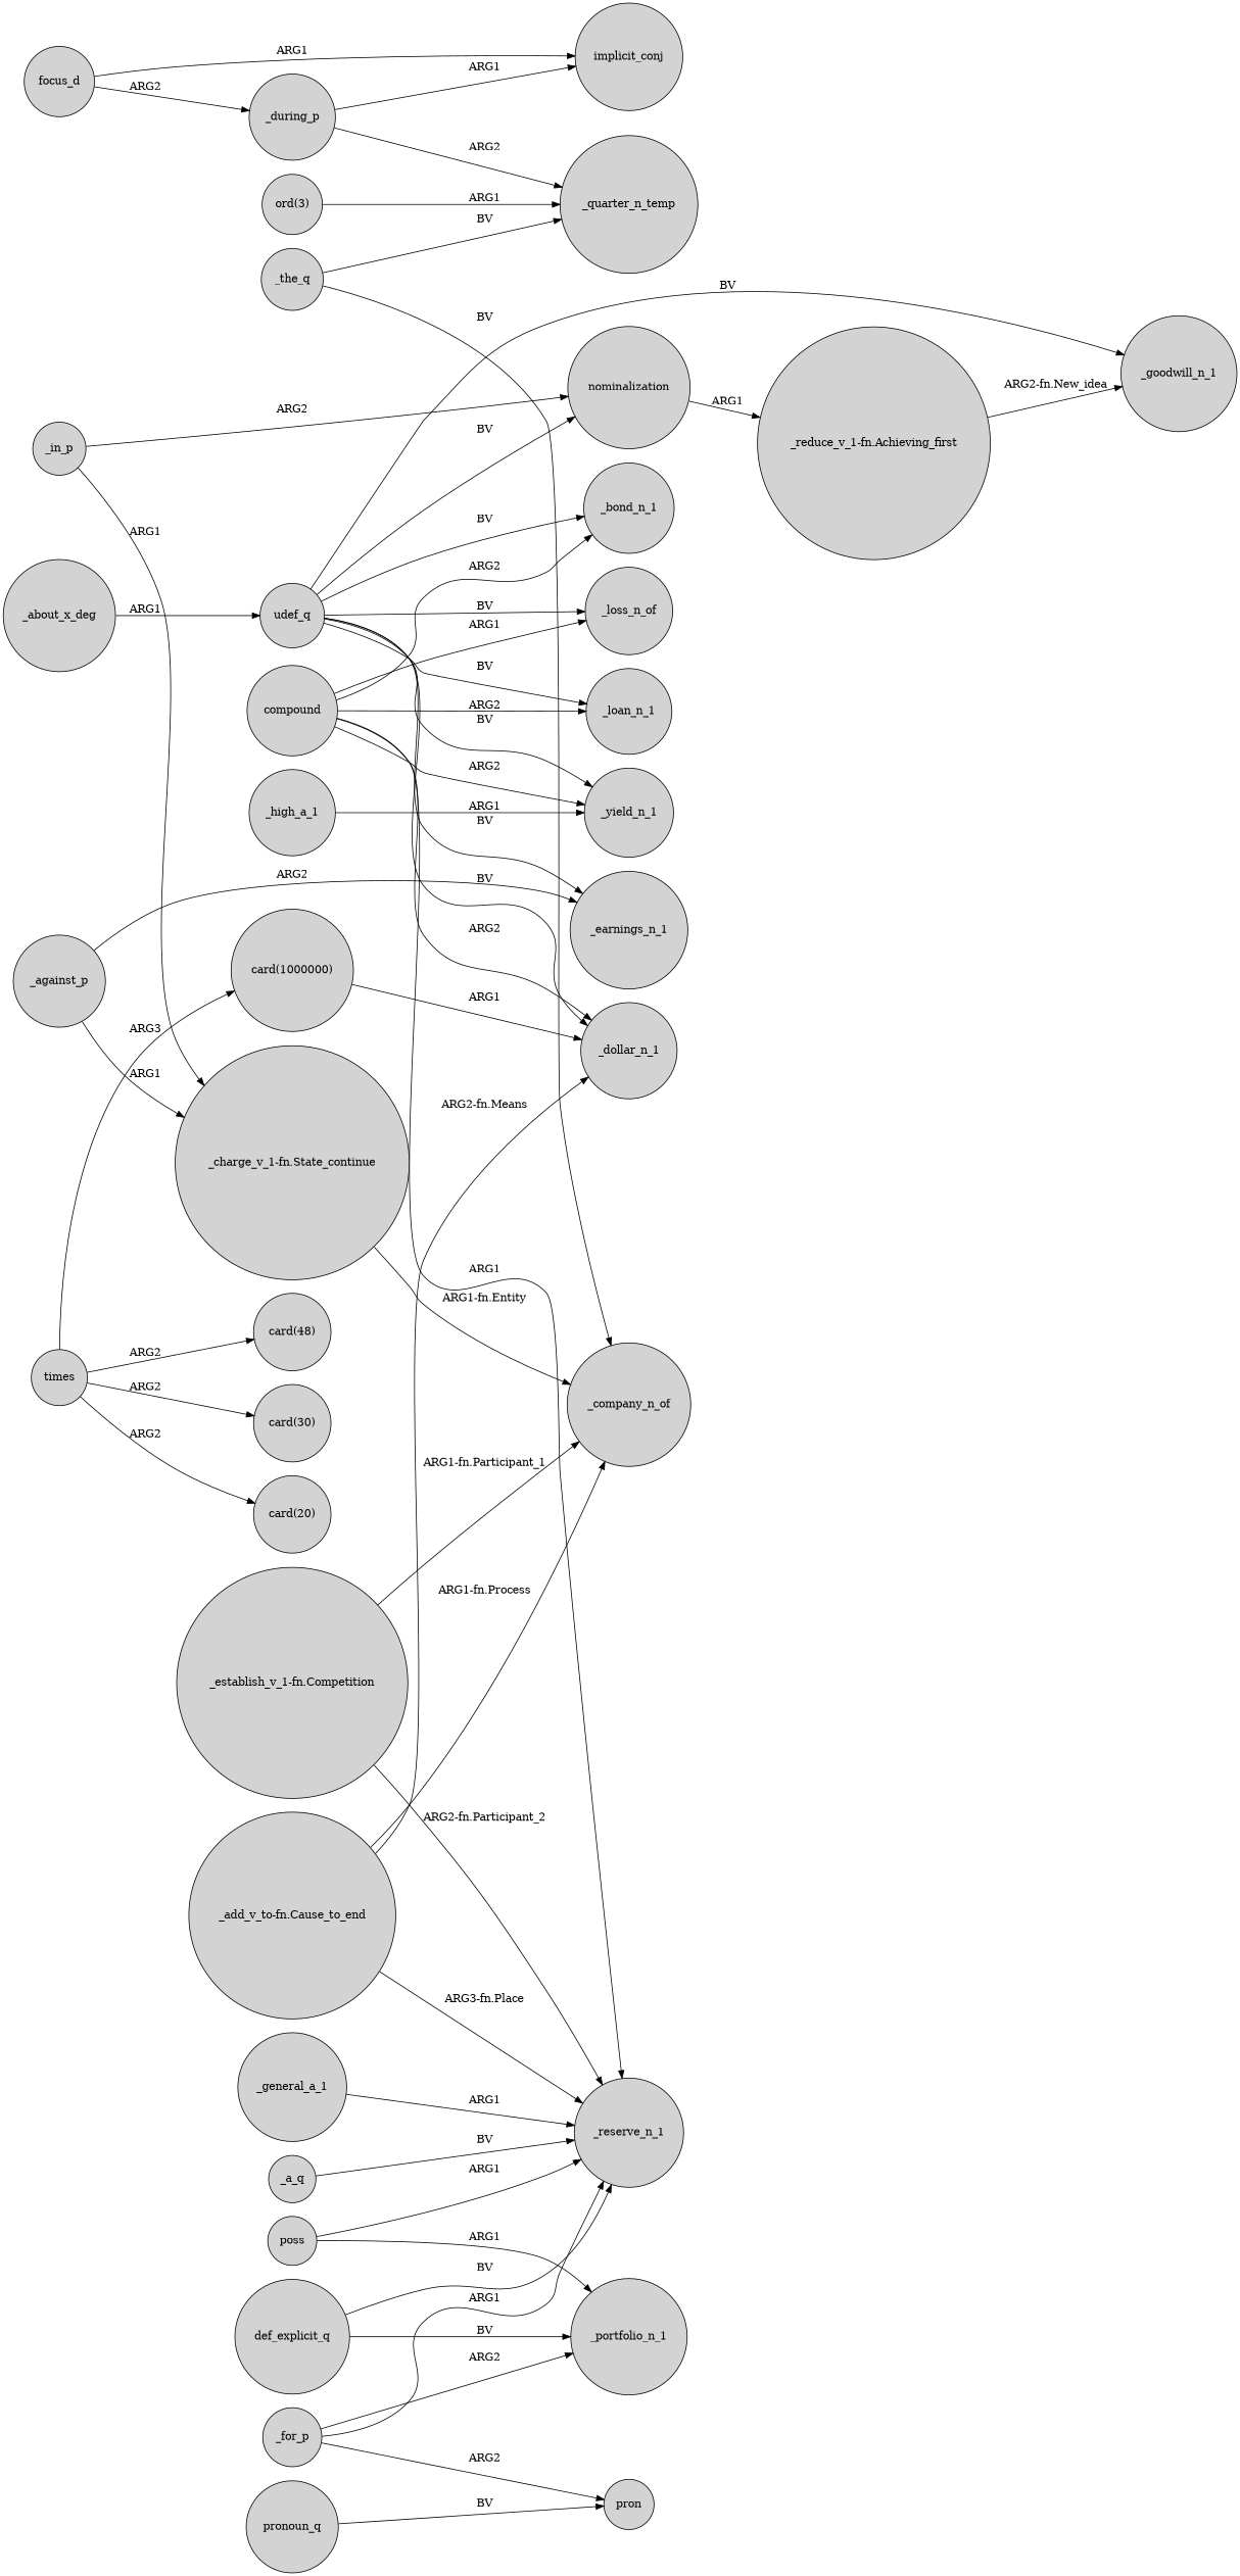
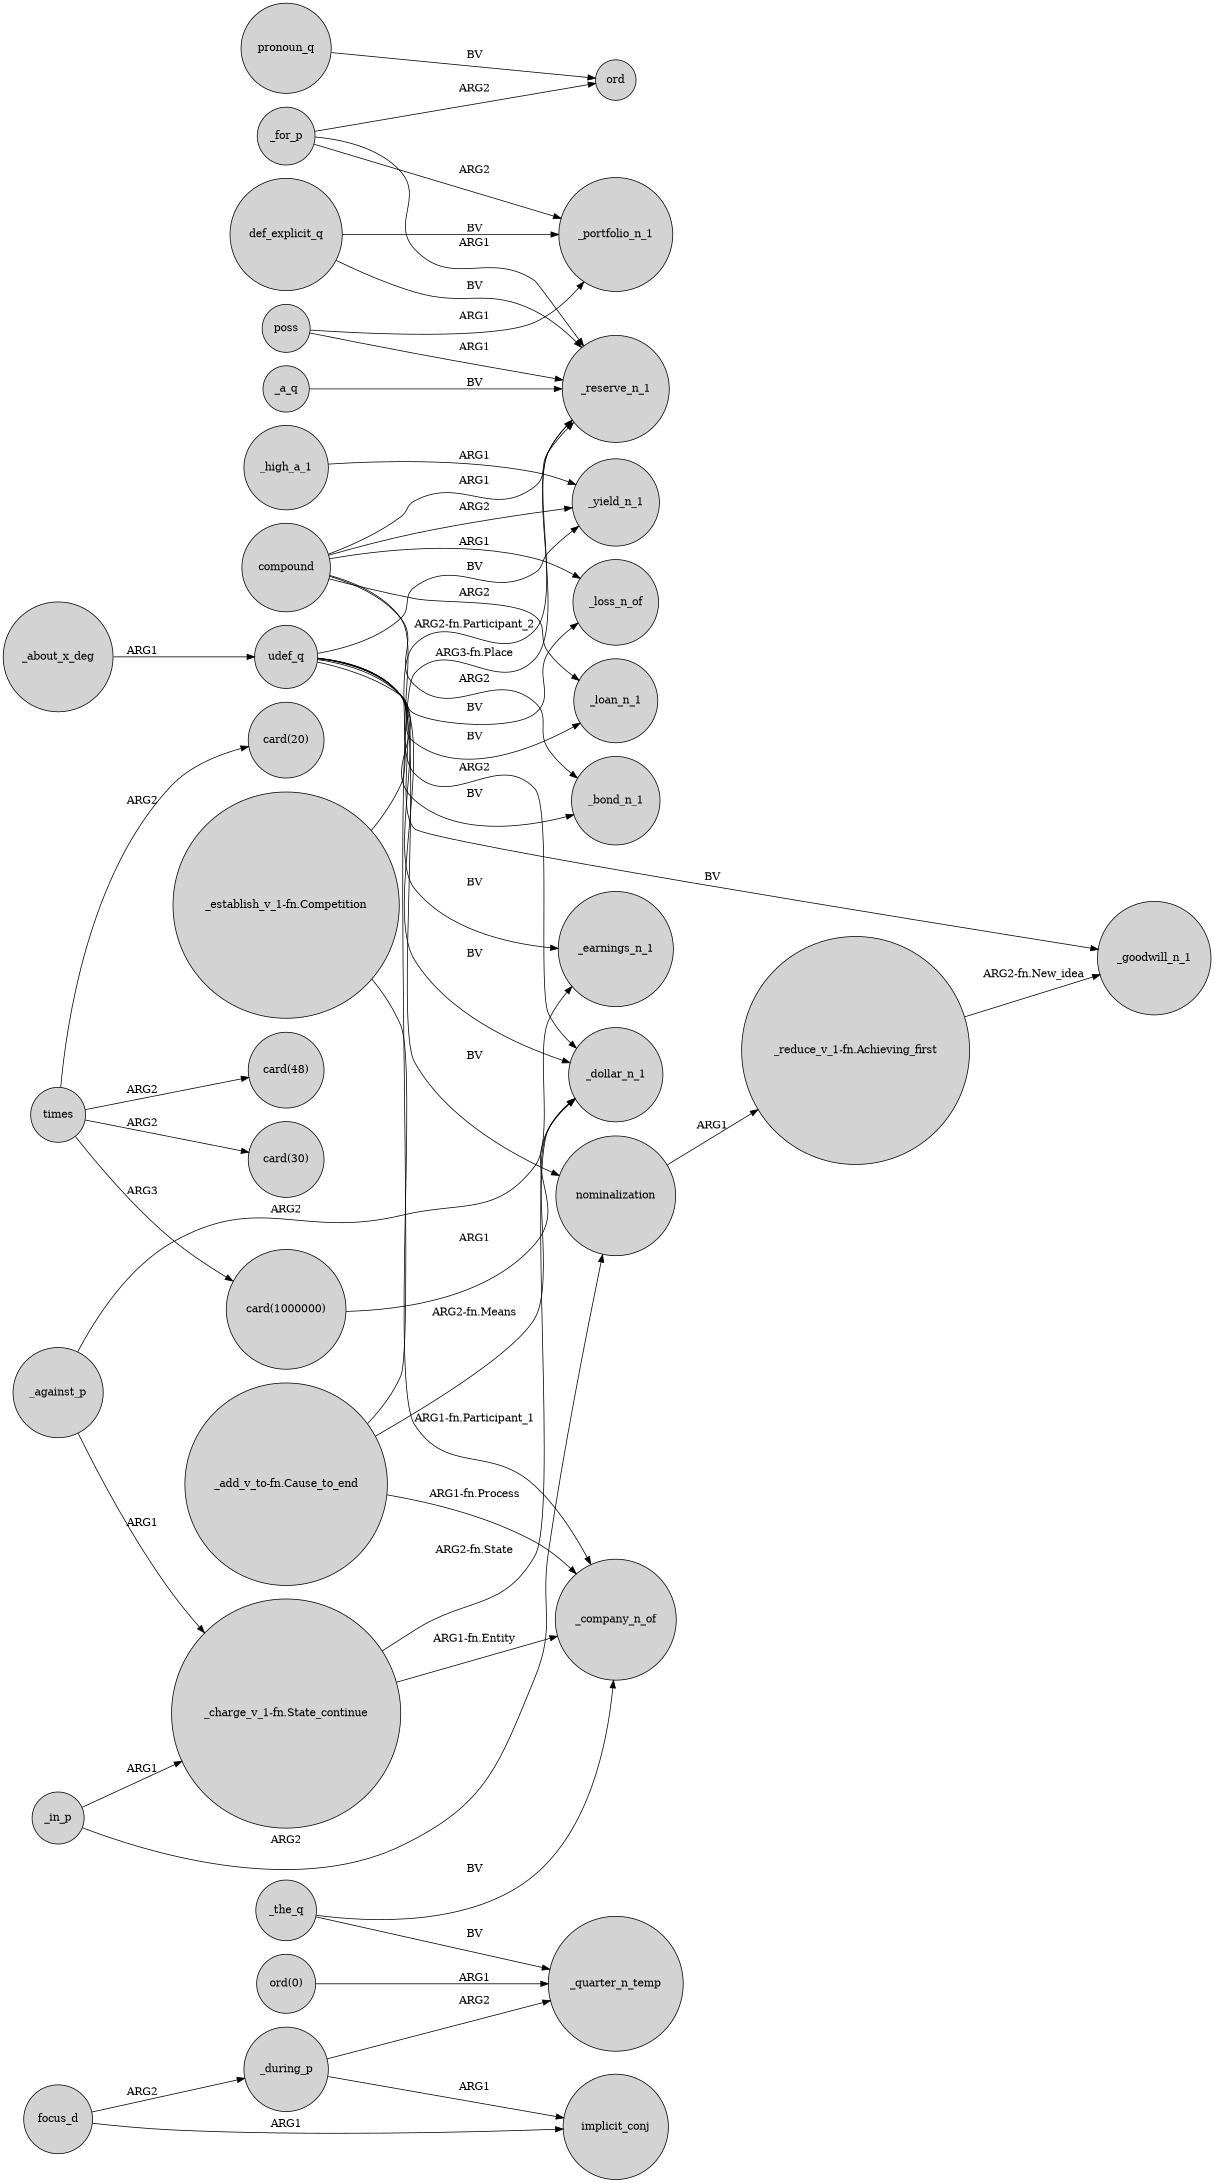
  digraph {
    rankdir=LR
    node [shape=circle style=filled]
    _a_q
    _reserve_n_1
    udef_q
    _bond_n_1
    _yield_n_1
    _loan_n_1
    nominalization
    _goodwill_n_1
    _dollar_n_1
    _loss_n_of
    _earnings_n_1
    "_reduce_v_1-fn.Achieving_first"
-   "ord(3)"
+   "ord(3)" [label="ord(0)"]
    _quarter_n_temp
    compound
    "_establish_v_1-fn.Competition"
    _company_n_of
    focus_d
    _during_p
    implicit_conj
    "_charge_v_1-fn.State_continue"
    _the_q
    times
    "card(1000000)"
    n25 [label="card(48)"]
    "card(30)"
    "card(20)"
-   _general_a_1
    _about_x_deg
    _for_p
    _portfolio_n_1
-   pron
+   pron [label=ord]
    pronoun_q
    poss
    def_explicit_q
    _against_p
    "_add_v_to-fn.Cause_to_end"
    _high_a_1
    _in_p
    _a_q -> _reserve_n_1 [label=BV]
    udef_q -> _bond_n_1 [label=BV]
    udef_q -> _yield_n_1 [label=BV]
    udef_q -> _loan_n_1 [label=BV]
    udef_q -> nominalization [label=BV]
    udef_q -> _goodwill_n_1 [label=BV]
    udef_q -> _dollar_n_1 [label=BV]
    udef_q -> _loss_n_of [label=BV]
    udef_q -> _earnings_n_1 [label=BV]
    nominalization -> "_reduce_v_1-fn.Achieving_first" [label=ARG1]
    "_reduce_v_1-fn.Achieving_first" -> _goodwill_n_1 [label="ARG2-fn.New_idea"]
    "ord(3)" -> _quarter_n_temp [label=ARG1]
    compound -> _reserve_n_1 [label=ARG1]
    compound -> _bond_n_1 [label=ARG2]
    compound -> _yield_n_1 [label=ARG2]
    compound -> _loan_n_1 [label=ARG2]
    compound -> _dollar_n_1 [label=ARG2]
    compound -> _loss_n_of [label=ARG1]
    "_establish_v_1-fn.Competition" -> _reserve_n_1 [label="ARG2-fn.Participant_2"]
    "_establish_v_1-fn.Competition" -> _company_n_of [label="ARG1-fn.Participant_1"]
    focus_d -> _during_p [label=ARG2]
    focus_d -> implicit_conj [label=ARG1]
    _during_p -> _quarter_n_temp [label=ARG2]
    _during_p -> implicit_conj [label=ARG1]
+   "_charge_v_1-fn.State_continue" -> _dollar_n_1 [label="ARG2-fn.State"]
    "_charge_v_1-fn.State_continue" -> _company_n_of [label="ARG1-fn.Entity"]
    _the_q -> _quarter_n_temp [label=BV]
    _the_q -> _company_n_of [label=BV]
    times -> "card(1000000)" [label=ARG3]
    times -> n25 [label=ARG2]
    times -> "card(30)" [label=ARG2]
    times -> "card(20)" [label=ARG2]
    "card(1000000)" -> _dollar_n_1 [label=ARG1]
-   _general_a_1 -> _reserve_n_1 [label=ARG1]
    _about_x_deg -> udef_q [label=ARG1]
    _for_p -> _reserve_n_1 [label=ARG1]
    _for_p -> _portfolio_n_1 [label=ARG2]
    _for_p -> pron [label=ARG2]
    pronoun_q -> pron [label=BV]
    poss -> _reserve_n_1 [label=ARG1]
    poss -> _portfolio_n_1 [label=ARG1]
    def_explicit_q -> _reserve_n_1 [label=BV]
    def_explicit_q -> _portfolio_n_1 [label=BV]
    _against_p -> _earnings_n_1 [label=ARG2]
    _against_p -> "_charge_v_1-fn.State_continue" [label=ARG1]
    "_add_v_to-fn.Cause_to_end" -> _reserve_n_1 [label="ARG3-fn.Place"]
    "_add_v_to-fn.Cause_to_end" -> _dollar_n_1 [label="ARG2-fn.Means"]
    "_add_v_to-fn.Cause_to_end" -> _company_n_of [label="ARG1-fn.Process"]
    _high_a_1 -> _yield_n_1 [label=ARG1]
    _in_p -> nominalization [label=ARG2]
    _in_p -> "_charge_v_1-fn.State_continue" [label=ARG1]
  }
